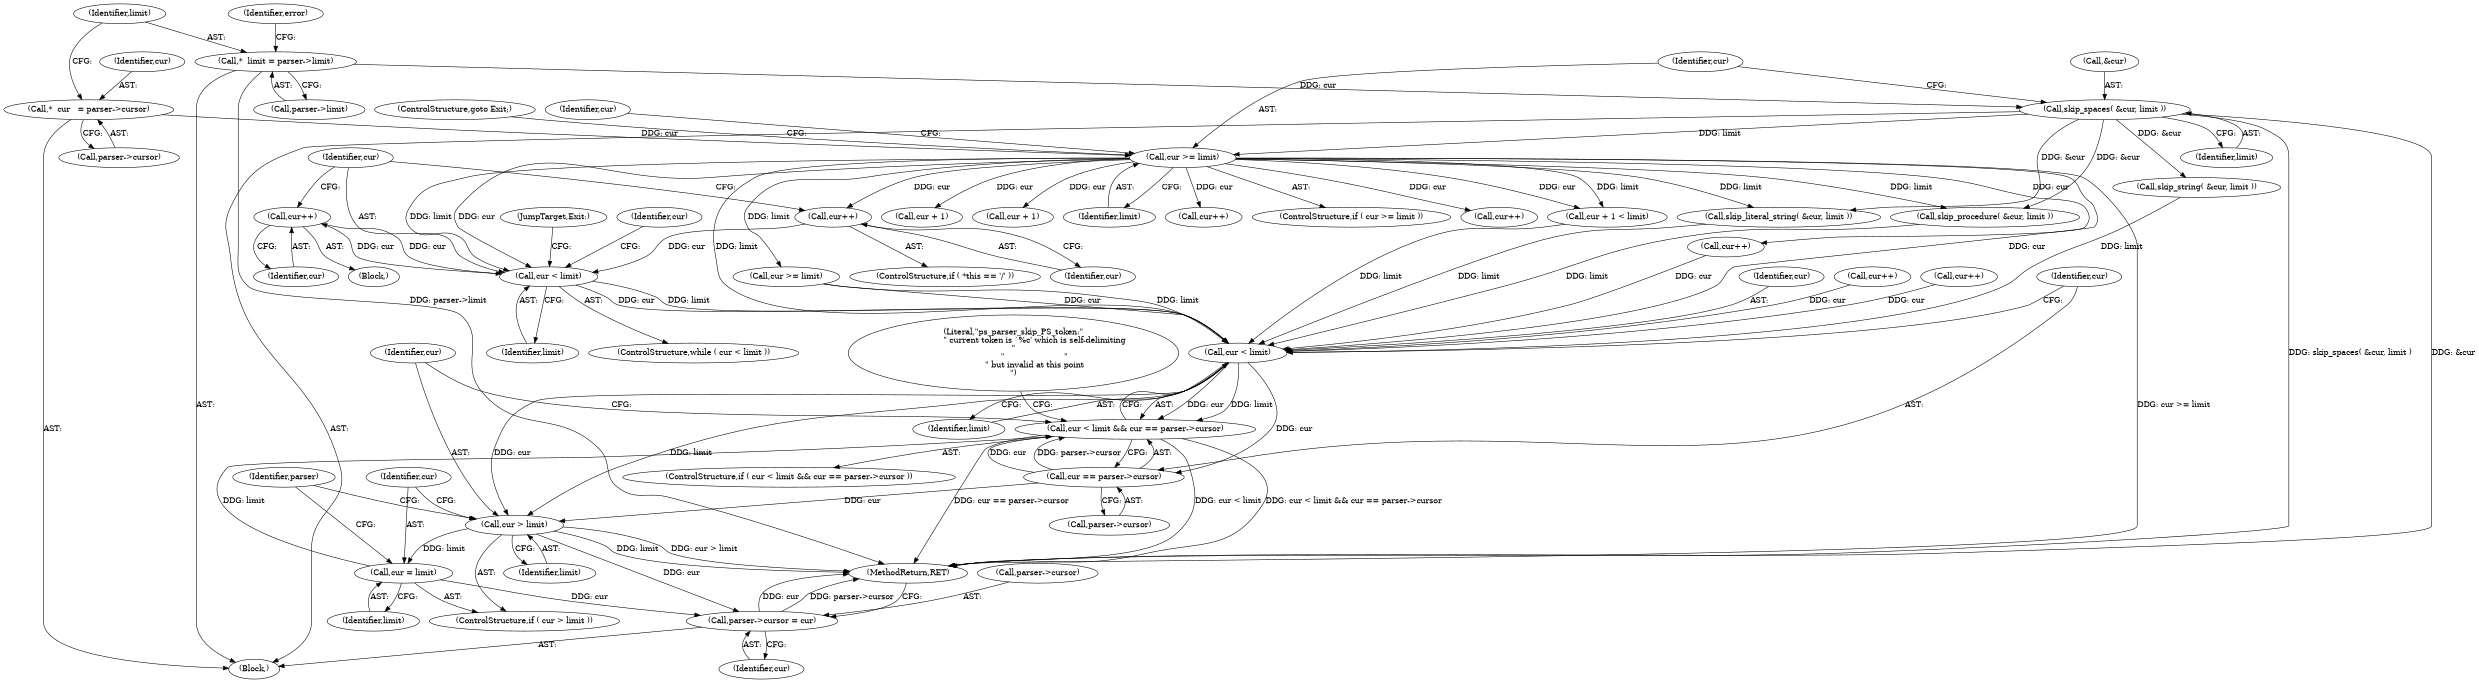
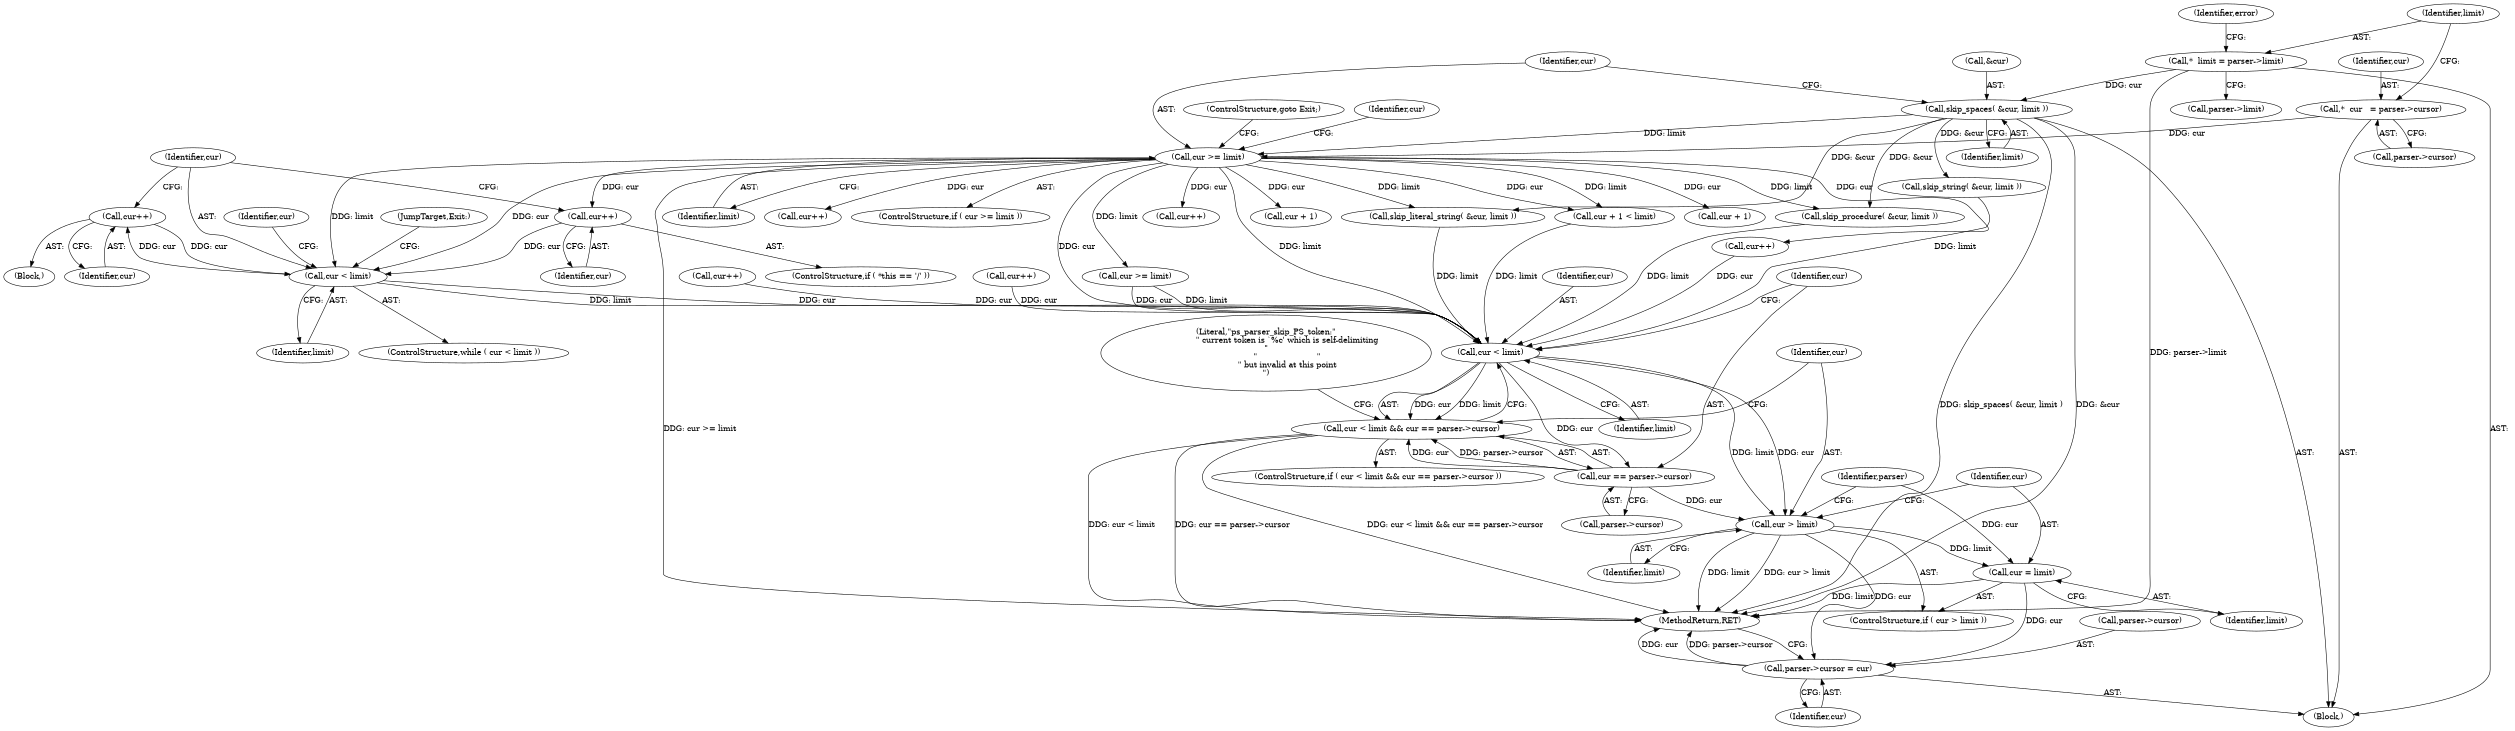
  digraph {
    n1 [label="(Call,cur++)"]
    n2 [label="(Call,cur < limit)"]
    n3 [label="(Identifier,cur)"]
    n4 [label="(Block,)"]
    n5 [label="(Call,cur < limit)"]
    n6 [label="(ControlStructure,while ( cur < limit ))"]
    n7 [label="(Identifier,limit)"]
    n8 [label="(Call,cur < limit && cur == parser->cursor)"]
    n9 [label="(Call,cur == parser->cursor)"]
    n10 [label="(Call,cur > limit)"]
    n11 [label="(Identifier,limit)"]
    n12 [label="(Call,cur++)"]
    n13 [label="(ControlStructure,if ( *this == '/' ))"]
    n14 [label="(Identifier,cur)"]
    n15 [label="(Call,cur >= limit)"]
    n16 [label="(Call,cur >= limit)"]
    n17 [label="(Call,cur + 1)"]
    n18 [label="(Call,cur + 1)"]
    n19 [label="(Call,skip_literal_string( &cur, limit ))"]
    n20 [label="(Identifier,limit)"]
    n21 [label="(MethodReturn,RET)"]
    n22 [label="(Call,skip_procedure( &cur, limit ))"]
    n23 [label="(Call,cur + 1 < limit)"]
    n24 [label="(Call,cur++)"]
    n25 [label="(Call,cur++)"]
    n26 [label="(ControlStructure,if ( cur >= limit ))"]
    n27 [label="(Call,cur++)"]
    n28 [label="(Call,parser->cursor = cur)"]
    n29 [label="(Call,*  cur   = parser->cursor)"]
    n30 [label="(Block,)"]
    n31 [label="(Call,parser->cursor)"]
    n32 [label="(Call,skip_spaces( &cur, limit ))"]
    n33 [label="(Identifier,limit)"]
    n34 [label="(Call,skip_string( &cur, limit ))"]
    n35 [label="(Call,*  limit = parser->limit)"]
    n36 [label="(Call,parser->limit)"]
    n37 [label="(ControlStructure,if ( cur < limit && cur == parser->cursor ))"]
    n38 [label="(Call,parser->cursor)"]
    n39 [label="(Call,cur = limit)"]
    n40 [label="(ControlStructure,if ( cur > limit ))"]
    n41 [label="(Identifier,limit)"]
    n42 [label="(Identifier,limit)"]
    n43 [label="(Identifier,cur)"]
    n44 [label="(Identifier,cur)"]
    n45 [label="(Identifier,cur)"]
    n46 [label="(Identifier,cur)"]
    n47 [label="(JumpTarget,Exit:)"]
    n48 [label="(Identifier,cur)"]
    n49 [label="(Call,parser->cursor)"]
    n50 [label="(Identifier,cur)"]
    n51 [label="(Identifier,cur)"]
    n52 [label="(Call,cur++)"]
    n53 [label="(Identifier,limit)"]
    n54 [label="(Identifier,parser)"]
    n55 [label="(Literal,\"ps_parser_skip_PS_token:\"\n                 \" current token is `%c' which is self-delimiting\n\"\n                 \"                        \"\n                 \" but invalid at this point\n\")"]
    n56 [label="(Call,&cur)"]
    n57 [label="(Identifier,error)"]
    n58 [label="(Call,cur++)"]
    n59 [label="(ControlStructure,goto Exit;)"]
    n60 [label="(Identifier,cur)"]
    n61 [label="(Identifier,cur)"]
    n62 [label="(Identifier,cur)"]
    n1 -> n2 [label="DDG: cur"]
    n1 -> n3 [label="CFG: "]
    n1 -> n4 [label="AST: "]
    n2 -> n1 [label="DDG: cur"]
    n2 -> n5 [label="DDG: cur"]
    n2 -> n5 [label="DDG: limit"]
    n2 -> n6 [label="AST: "]
    n2 -> n7 [label="CFG: "]
    n3 -> n1 [label="AST: "]
    n5 -> n8 [label="AST: "]
    n5 -> n8 [label="DDG: cur"]
    n5 -> n8 [label="DDG: limit"]
    n5 -> n9 [label="DDG: cur"]
    n5 -> n10 [label="DDG: cur"]
    n5 -> n10 [label="DDG: limit"]
    n5 -> n11 [label="CFG: "]
    n7 -> n2 [label="AST: "]
    n8 -> n5 [label="CFG: "]
-   n8 -> n9 [label="CFG: "]
+   n8 -> n9 [label="AST: "]
    n8 -> n21 [label="DDG: cur == parser->cursor"]
    n8 -> n21 [label="DDG: cur < limit"]
    n8 -> n21 [label="DDG: cur < limit && cur == parser->cursor"]
    n8 -> n37 [label="AST: "]
    n9 -> n8 [label="AST: "]
    n9 -> n8 [label="DDG: cur"]
    n9 -> n8 [label="DDG: parser->cursor"]
    n9 -> n10 [label="DDG: cur"]
    n9 -> n38 [label="CFG: "]
    n10 -> n21 [label="DDG: limit"]
    n10 -> n21 [label="DDG: cur > limit"]
    n10 -> n28 [label="DDG: cur"]
    n10 -> n39 [label="DDG: limit"]
    n10 -> n40 [label="AST: "]
    n10 -> n41 [label="CFG: "]
    n11 -> n5 [label="AST: "]
    n12 -> n2 [label="DDG: cur"]
    n12 -> n13 [label="AST: "]
    n12 -> n14 [label="CFG: "]
    n14 -> n12 [label="AST: "]
    n15 -> n2 [label="DDG: cur"]
    n15 -> n2 [label="DDG: limit"]
    n15 -> n5 [label="DDG: cur"]
    n15 -> n5 [label="DDG: limit"]
    n15 -> n12 [label="DDG: cur"]
    n15 -> n16 [label="DDG: limit"]
    n15 -> n17 [label="DDG: cur"]
    n15 -> n18 [label="DDG: cur"]
    n15 -> n19 [label="DDG: limit"]
    n15 -> n20 [label="CFG: "]
    n15 -> n21 [label="DDG: cur >= limit"]
    n15 -> n22 [label="DDG: limit"]
    n15 -> n23 [label="DDG: cur"]
    n15 -> n23 [label="DDG: limit"]
    n15 -> n24 [label="DDG: cur"]
    n15 -> n25 [label="DDG: cur"]
    n15 -> n26 [label="AST: "]
    n15 -> n27 [label="DDG: cur"]
    n16 -> n5 [label="DDG: cur"]
    n16 -> n5 [label="DDG: limit"]
    n19 -> n5 [label="DDG: limit"]
    n20 -> n15 [label="AST: "]
    n21 -> n28 [label="CFG: "]
    n22 -> n5 [label="DDG: limit"]
    n23 -> n5 [label="DDG: limit"]
    n25 -> n5 [label="DDG: cur"]
    n28 -> n21 [label="DDG: cur"]
    n28 -> n21 [label="DDG: parser->cursor"]
    n28 -> n30 [label="AST: "]
    n28 -> n43 [label="CFG: "]
    n29 -> n15 [label="DDG: cur"]
    n29 -> n30 [label="AST: "]
    n29 -> n31 [label="CFG: "]
    n31 -> n29 [label="AST: "]
    n32 -> n15 [label="DDG: limit"]
    n32 -> n19 [label="DDG: &cur"]
    n32 -> n21 [label="DDG: skip_spaces( &cur, limit )"]
    n32 -> n21 [label="DDG: &cur"]
    n32 -> n22 [label="DDG: &cur"]
    n32 -> n30 [label="AST: "]
    n32 -> n33 [label="CFG: "]
    n32 -> n34 [label="DDG: &cur"]
    n33 -> n32 [label="AST: "]
    n34 -> n5 [label="DDG: limit"]
    n35 -> n21 [label="DDG: parser->limit"]
    n35 -> n30 [label="AST: "]
    n35 -> n32 [label="DDG: cur"]
    n35 -> n36 [label="CFG: "]
-   n36 -> n35 [label="AST: "]
    n38 -> n9 [label="AST: "]
-   n39 -> n8 [label="DDG: limit"]
+   n39 -> n21 [label="DDG: limit"]
    n39 -> n28 [label="DDG: cur"]
    n39 -> n40 [label="AST: "]
    n39 -> n42 [label="CFG: "]
    n41 -> n10 [label="AST: "]
    n42 -> n39 [label="AST: "]
    n43 -> n28 [label="AST: "]
    n44 -> n1 [label="CFG: "]
    n44 -> n2 [label="AST: "]
    n44 -> n12 [label="CFG: "]
    n45 -> n5 [label="CFG: "]
    n45 -> n9 [label="AST: "]
    n46 -> n29 [label="AST: "]
    n47 -> n2 [label="CFG: "]
    n48 -> n15 [label="CFG: "]
    n49 -> n28 [label="AST: "]
    n50 -> n5 [label="AST: "]
    n51 -> n2 [label="CFG: "]
    n52 -> n5 [label="DDG: cur"]
    n53 -> n29 [label="CFG: "]
    n53 -> n35 [label="AST: "]
    n54 -> n10 [label="CFG: "]
-   n54 -> n39 [label="CFG: "]
+   n54 -> n39 [label="DDG: cur"]
    n55 -> n8 [label="CFG: "]
    n56 -> n32 [label="AST: "]
    n57 -> n35 [label="CFG: "]
    n58 -> n5 [label="DDG: cur"]
    n59 -> n15 [label="CFG: "]
    n60 -> n8 [label="CFG: "]
    n60 -> n10 [label="AST: "]
    n61 -> n10 [label="CFG: "]
    n61 -> n39 [label="AST: "]
    n62 -> n15 [label="AST: "]
    n62 -> n32 [label="CFG: "]
  }
